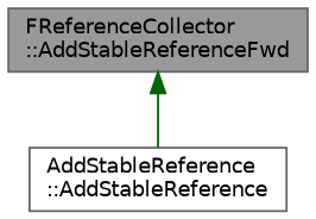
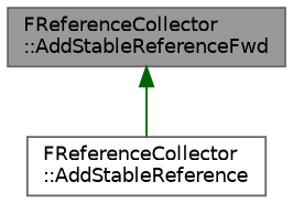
  digraph {
    rankdir=TB
    node [fontname=Helvetica fontsize=10 shape=box style=filled]
    n1 [color=gray40 fillcolor=grey60 fontcolor=black height=0.2 label="FReferenceCollector\l::AddStableReferenceFwd" width=0.4]
-   n2 [color=grey40 fillcolor=white height=0.2 label="AddStableReference\l::AddStableReference" width=0.4]
+   n2 [color=grey40 fillcolor=white height=0.2 label="FReferenceCollector\l::AddStableReference" width=0.4]
    n1 -> n2 [color=darkgreen dir=back fontname=Helvetica fontsize=10 labelfontname=Helvetica labelfontsize=10 style=solid]
  }
